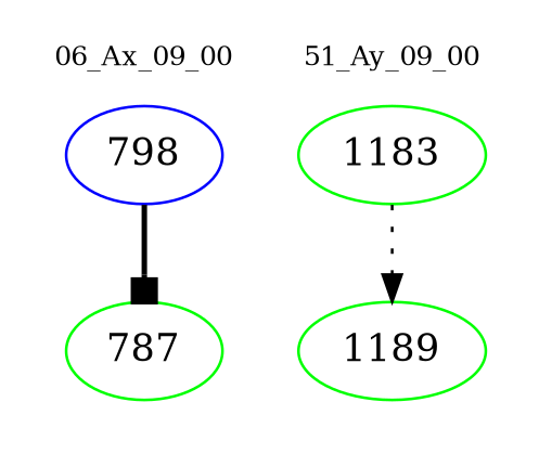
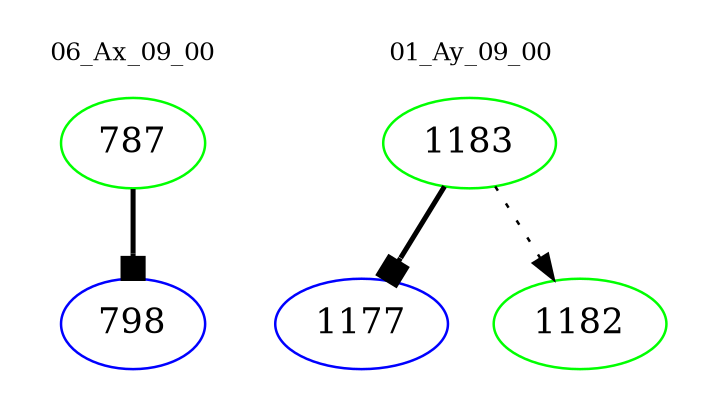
  digraph {
    node [color=green]
    edge [arrowhead=box color=black style=bold]
    n1 [color=blue label=798]
    n2 [label=787]
    n3 [label=1183]
-   n5 [label=1189]
+   n4 [color=blue label=1177]
+   n5 [label=1182]
    subgraph cluster_1 {
      color=white
      fontsize=10
      label="06_Ax_09_00"
      n1
      n2
    }
    subgraph cluster_2 {
      color=white
      fontsize=10
-     label="51_Ay_09_00"
+     label="01_Ay_09_00"
      n3
+     n4
      n5
    }
-   n1 -> n2
+   n2 -> n1
+   n3 -> n4
    n3 -> n5 [arrowhead=normal style=dotted]
  }
